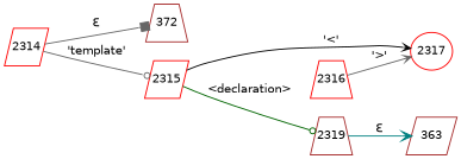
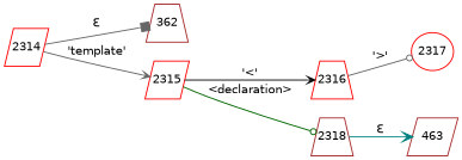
  digraph {
    fontname="DejaVu Sans"
    rankdir=LR
    node [color=red fixedsize=true fontname="DejaVu Sans" fontsize=11 shape=parallelogram peripheries=1]
    edge [arrowhead=vee color=gray40 fontname="DejaVu Sans" arrowsize=.7 fontsize=11]
-   n1 [color=brown label=363 width=.6 peripheries=""]
-   n2 [color=brown label=372 shape=trapezium width=.55]
+   n1 [color=brown label=463 width=.6 peripheries=""]
+   n2 [color=brown label=362 shape=trapezium width=.55]
    n3 [label=2314 width=.55]
    n4 [label=2315 width=.55]
    n5 [label=2316 shape=trapezium width=.55]
-   n6 [color=brown label=2319 shape=trapezium width=.55]
+   n6 [color=brown label=2318 shape=trapezium width=.55]
    n7 [label=2317 shape=ellipse width=.55]
    n3 -> n2 [arrowhead=box label="&epsilon;" arrowsize="" fontsize=""]
-   n3 -> n4 [arrowhead=odot label="'template'"]
-   n4 -> n7 [color=black label="'<'"]
+   n3 -> n4 [label="'template'"]
+   n4 -> n5 [color=black label="'<'"]
    n4 -> n6 [arrowhead=odot color=darkgreen label="<declaration>"]
-   n5 -> n7 [label="'>'"]
+   n5 -> n7 [arrowhead=odot label="'>'"]
    n6 -> n1 [color=teal label="&epsilon;" arrowsize="" fontsize=""]
  }
